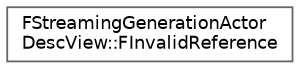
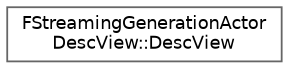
  digraph {
    rankdir=LR
-   n1 [color=grey40 fillcolor=white fontname=Helvetica fontsize=10 height=0.2 label="FStreamingGenerationActor\lDescView::FInvalidReference" shape=box style=filled width=0.4]
+   n1 [color=grey40 fillcolor=white fontname=Helvetica fontsize=10 height=0.2 label="FStreamingGenerationActor\lDescView::DescView" shape=box style=filled width=0.4]
  }
